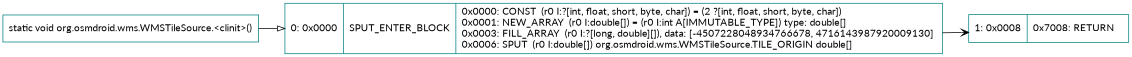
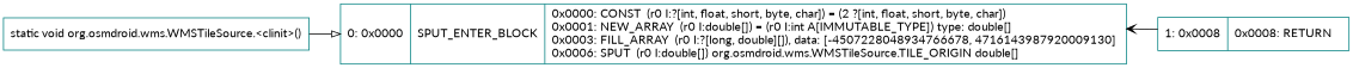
  digraph {
    fontname=Lato
    rankdir=LR
    node [color=teal fontname=Lato shape=record]
    edge [fontname=Lato]
    n1 [label="{0\:\ 0x0000|SPUT_ENTER_BLOCK\l|0x0000: CONST  (r0 I:?[int, float, short, byte, char]) = (2 ?[int, float, short, byte, char]) \l0x0001: NEW_ARRAY  (r0 I:double[]) = (r0 I:int A[IMMUTABLE_TYPE]) type: double[] \l0x0003: FILL_ARRAY  (r0 I:?[long, double][]), data: [\-4507228048934766678, 4716143987920009130] \l0x0006: SPUT  (r0 I:double[]) org.osmdroid.wms.WMSTileSource.TILE_ORIGIN double[] \l}"]
-   n2 [label="{1\:\ 0x0008|0x7008: RETURN   \l}"]
+   n2 [label="{1\:\ 0x0008|0x0008: RETURN   \l}"]
    n3 [label="{static void org.osmdroid.wms.WMSTileSource.\<clinit\>() }"]
-   n1 -> n2 [arrowhead=vee]
+   n2 -> n1 [arrowhead=vee]
    n3 -> n1 [arrowhead=onormal]
  }
